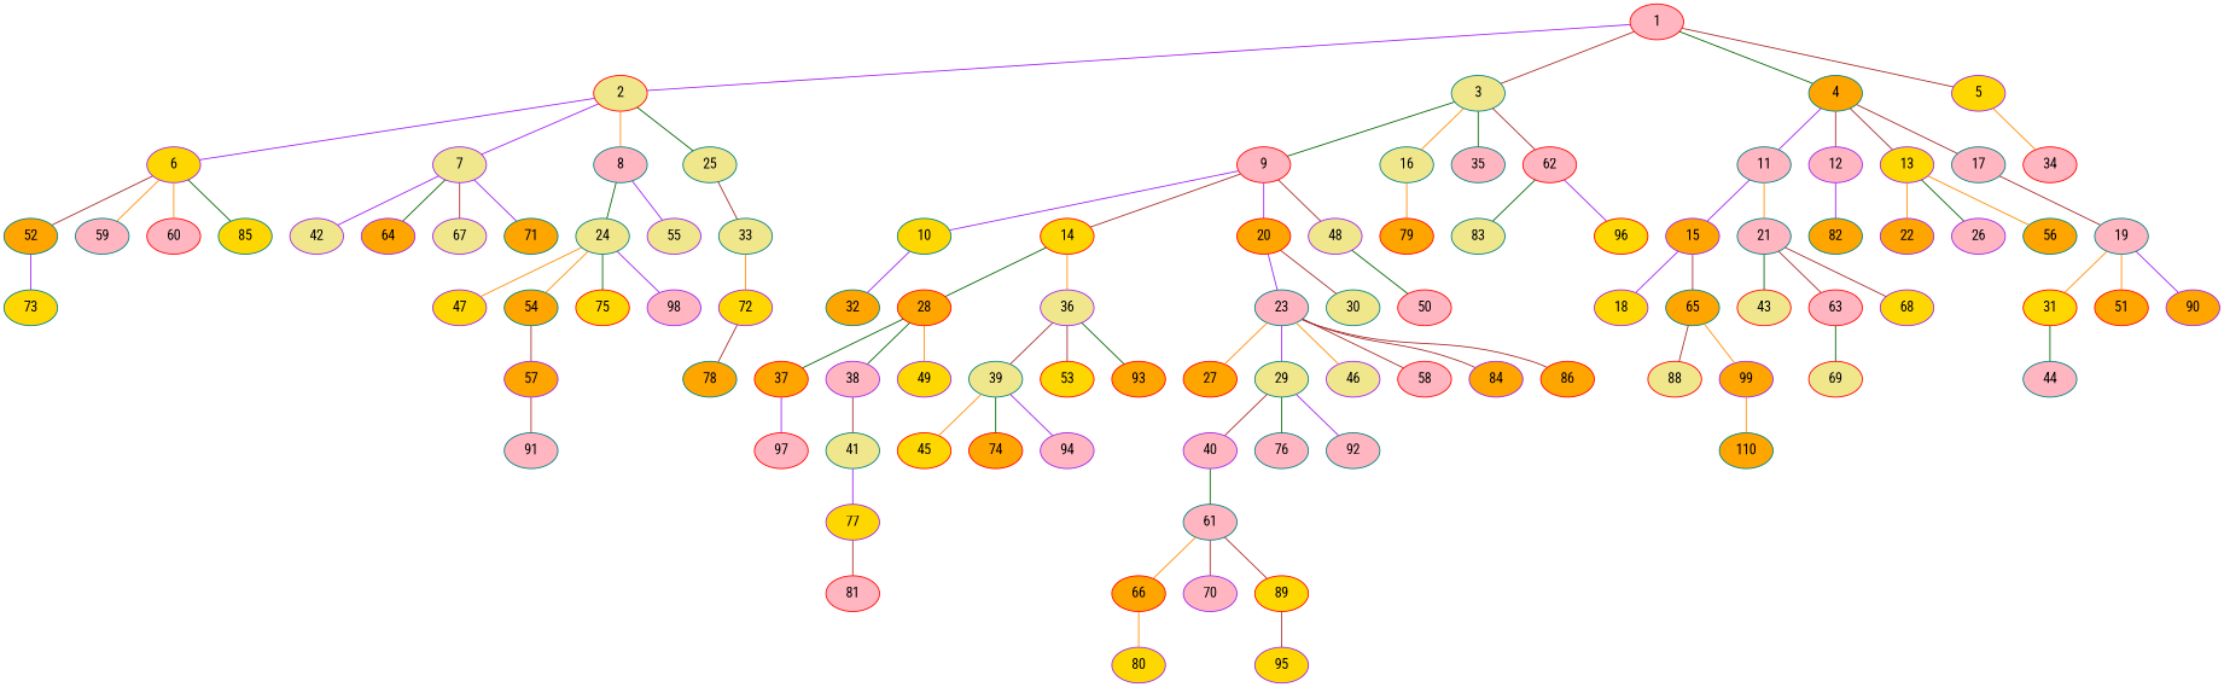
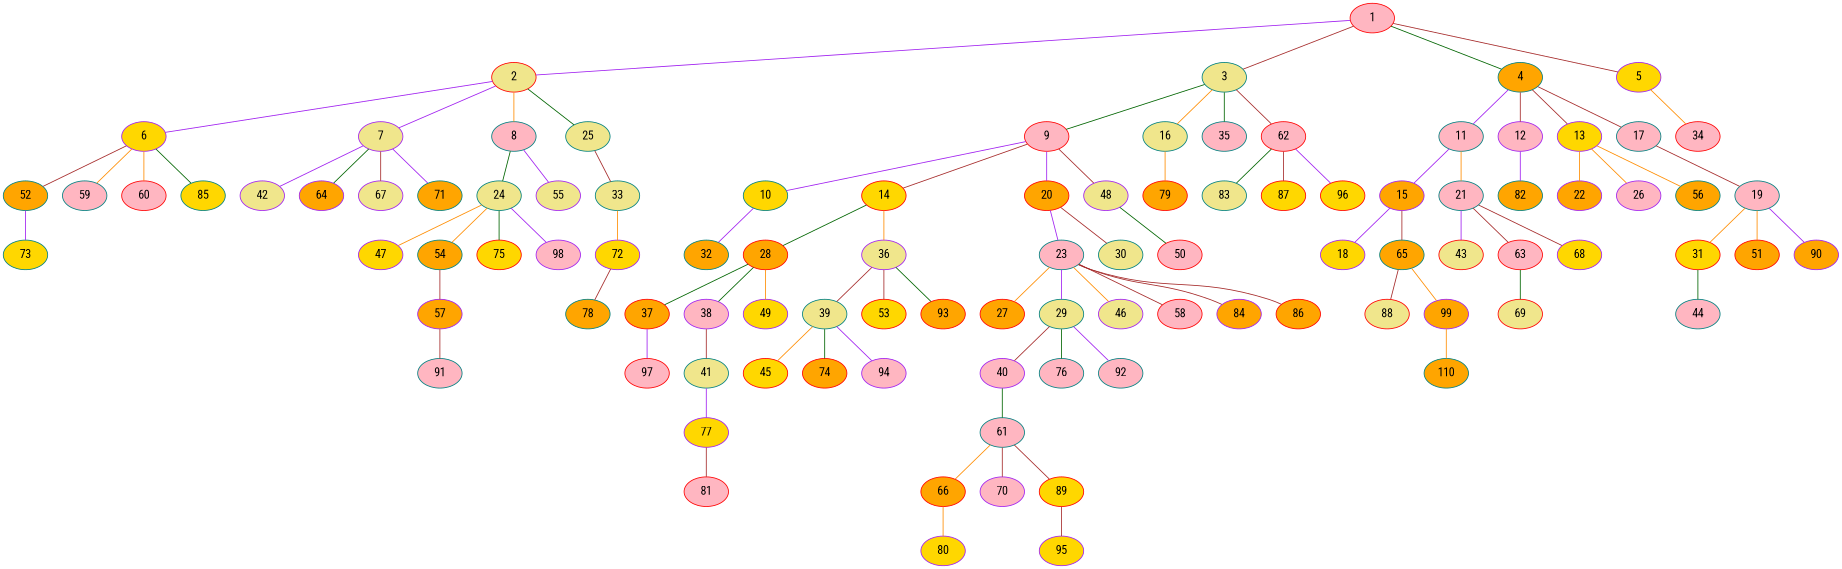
  graph {
    fontname="Roboto Condensed"
    node [color=teal fillcolor=lightpink fontname="Roboto Condensed" style=filled]
    edge [color=brown fontname="Roboto Condensed"]
    1 [color=red]
    2 [color=red fillcolor=khaki]
    3 [fillcolor=khaki]
    4 [fillcolor=orange]
    5 [color=purple fillcolor=gold]
    6 [color=purple fillcolor=gold]
    7 [color=purple fillcolor=khaki]
    8
    25 [fillcolor=khaki]
    9 [color=red]
    16 [fillcolor=khaki]
    35
    62 [color=red]
    11
    12 [color=purple]
    13 [color=purple fillcolor=gold]
    17
    34 [color=red]
    52 [fillcolor=orange]
    59
    60 [color=red]
    85 [fillcolor=gold]
    42 [color=purple fillcolor=khaki]
    64 [color=purple fillcolor=orange]
    67 [color=purple fillcolor=khaki]
    71 [fillcolor=orange]
    24 [fillcolor=khaki]
    55 [color=purple fillcolor=khaki]
    33 [fillcolor=khaki]
    10 [fillcolor=gold]
    14 [color=red fillcolor=gold]
    20 [color=red fillcolor=orange]
    48 [color=purple fillcolor=khaki]
    79 [color=red fillcolor=orange]
    83 [fillcolor=khaki]
+   87 [color=red fillcolor=gold]
    96 [color=red fillcolor=gold]
    15 [color=purple fillcolor=orange]
    21
    82 [fillcolor=orange]
    22 [color=purple fillcolor=orange]
    26 [color=purple]
    56 [fillcolor=orange]
    19
    73 [fillcolor=gold]
    47 [color=purple fillcolor=gold]
    54 [fillcolor=orange]
    75 [color=red fillcolor=gold]
    98 [color=purple]
    32 [fillcolor=orange]
    28 [color=red fillcolor=orange]
    36 [color=purple fillcolor=khaki]
    23
    30 [fillcolor=khaki]
    50 [color=red]
    18 [color=purple fillcolor=gold]
    65 [fillcolor=orange]
    43 [color=red fillcolor=khaki]
    63 [color=red]
    68 [color=purple fillcolor=gold]
    37 [color=red fillcolor=orange]
    38 [color=purple]
    49 [color=purple fillcolor=gold]
    39 [fillcolor=khaki]
    53 [color=red fillcolor=gold]
    93 [color=red fillcolor=orange]
    88 [color=red fillcolor=khaki]
    99 [color=purple fillcolor=orange]
    31 [color=red fillcolor=gold]
    51 [color=red fillcolor=orange]
    90 [color=purple fillcolor=orange]
    44
    27 [color=red fillcolor=orange]
    29 [fillcolor=khaki]
    46 [color=purple fillcolor=khaki]
    58 [color=red]
    84 [color=purple fillcolor=orange]
    86 [color=red fillcolor=orange]
    69 [color=red fillcolor=khaki]
    40 [color=purple]
    76
    92
    57 [color=purple fillcolor=orange]
    72 [color=purple fillcolor=gold]
    97 [color=red]
    41 [fillcolor=khaki]
    61
    78 [fillcolor=orange]
    45 [color=red fillcolor=gold]
    74 [color=red fillcolor=orange]
    94 [color=purple]
    77 [color=purple fillcolor=gold]
    66 [color=red fillcolor=orange]
    70 [color=purple]
    89 [color=red fillcolor=gold]
    81 [color=red]
    91
    80 [color=purple fillcolor=gold]
    95 [color=purple fillcolor=gold]
    n100 [fillcolor=orange label=110]
    1 -- 2 [color=purple]
    1 -- 3
    1 -- 4 [color=darkgreen]
    1 -- 5
    2 -- 6 [color=purple]
    2 -- 7 [color=purple]
    2 -- 8 [color=darkorange]
    2 -- 25 [color=darkgreen]
    3 -- 9 [color=darkgreen]
    3 -- 16 [color=darkorange]
    3 -- 35 [color=darkgreen]
    3 -- 62
    4 -- 11 [color=purple]
    4 -- 12
    4 -- 13
    4 -- 17
    5 -- 34 [color=darkorange]
    6 -- 52
    6 -- 59 [color=darkorange]
    6 -- 60 [color=darkorange]
    6 -- 85 [color=darkgreen]
    7 -- 42 [color=purple]
    7 -- 64 [color=darkgreen]
    7 -- 67
    7 -- 71 [color=purple]
    8 -- 24 [color=darkgreen]
    8 -- 55 [color=purple]
    25 -- 33
    9 -- 10 [color=purple]
    9 -- 14
    9 -- 20 [color=purple]
    9 -- 48
    16 -- 79 [color=darkorange]
    62 -- 83 [color=darkgreen]
+   62 -- 87
    62 -- 96 [color=purple]
    11 -- 15 [color=purple]
    11 -- 21 [color=darkorange]
    12 -- 82 [color=purple]
    13 -- 22 [color=darkorange]
-   13 -- 26 [color=darkgreen]
+   13 -- 26 [color=darkorange]
    13 -- 56 [color=darkorange]
    17 -- 19
    52 -- 73 [color=purple]
    24 -- 47 [color=darkorange]
    24 -- 54 [color=darkorange]
    24 -- 75 [color=darkgreen]
    24 -- 98 [color=purple]
    33 -- 72 [color=darkorange]
    10 -- 32 [color=purple]
    14 -- 28 [color=darkgreen]
    14 -- 36 [color=darkorange]
    20 -- 23 [color=purple]
    20 -- 30
    48 -- 50 [color=darkgreen]
    15 -- 18 [color=purple]
    15 -- 65
-   21 -- 43 [color=darkgreen]
+   21 -- 43 [color=purple]
    21 -- 63
    21 -- 68
    19 -- 31 [color=darkorange]
    19 -- 51 [color=darkorange]
    19 -- 90 [color=purple]
    54 -- 57
    28 -- 37 [color=darkgreen]
    28 -- 38 [color=darkgreen]
    28 -- 49 [color=darkorange]
    36 -- 39
    36 -- 53
    36 -- 93 [color=darkgreen]
    23 -- 27 [color=darkorange]
    23 -- 29 [color=purple]
    23 -- 46 [color=darkorange]
    23 -- 58
    23 -- 84
    23 -- 86
    65 -- 88
    65 -- 99 [color=darkorange]
    63 -- 69 [color=darkgreen]
    37 -- 97 [color=purple]
    38 -- 41
    39 -- 45 [color=darkorange]
    39 -- 74 [color=darkgreen]
    39 -- 94 [color=purple]
    99 -- n100 [color=darkorange]
    31 -- 44 [color=darkgreen]
    29 -- 40
    29 -- 76 [color=darkgreen]
    29 -- 92 [color=purple]
    40 -- 61 [color=darkgreen]
    57 -- 91
    72 -- 78
    41 -- 77 [color=purple]
    61 -- 66 [color=darkorange]
    61 -- 70
    61 -- 89
    77 -- 81
    66 -- 80 [color=darkorange]
    89 -- 95
  }
